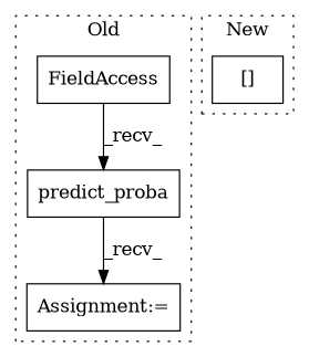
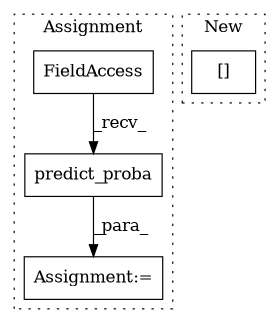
  digraph {
    node [shape=box]
    n1 [a=32 l="14,1" label=predict_proba s="6531,6569"]
    n2 [a=7 l=1 label="Assignment:=" s=6675]
    n3 [a=22 l=14 label=FieldAccess s=6516]
    n4 [a=2 l="24,1" label="[]" s="6661,6686"]
    subgraph cluster_1 {
-     label=Old
+     label=Assignment
      style=dotted
      n1
      n2
      n3
    }
    subgraph cluster_2 {
      label=New
      style=dotted
      n4
    }
-   n1 -> n2 [label=_recv_]
+   n1 -> n2 [label=_para_]
    n3 -> n1 [label=_recv_]
  }
